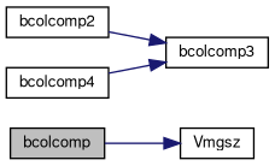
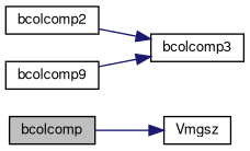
  digraph {
    rankdir=LR
    node [color=black fillcolor=white fontname=FreeSans fontsize=10 shape=record style=filled]
    edge [color=midnightblue fontname=FreeSans fontsize=10 labelfontname=FreeSans labelfontsize=10 style=solid]
    n1 [fillcolor=grey75 fontcolor=black height=0.2 label=bcolcomp width=0.4]
    n2 [height=0.2 label=Vmgsz width=0.4]
    n3 [height=0.2 label=bcolcomp2 width=0.4]
    n4 [height=0.2 label=bcolcomp3 width=0.4]
-   n5 [height=0.2 label=bcolcomp4 width=0.4]
+   n5 [height=0.2 label=bcolcomp9 width=0.4]
    n1 -> n2
    n3 -> n4
    n5 -> n4
  }
